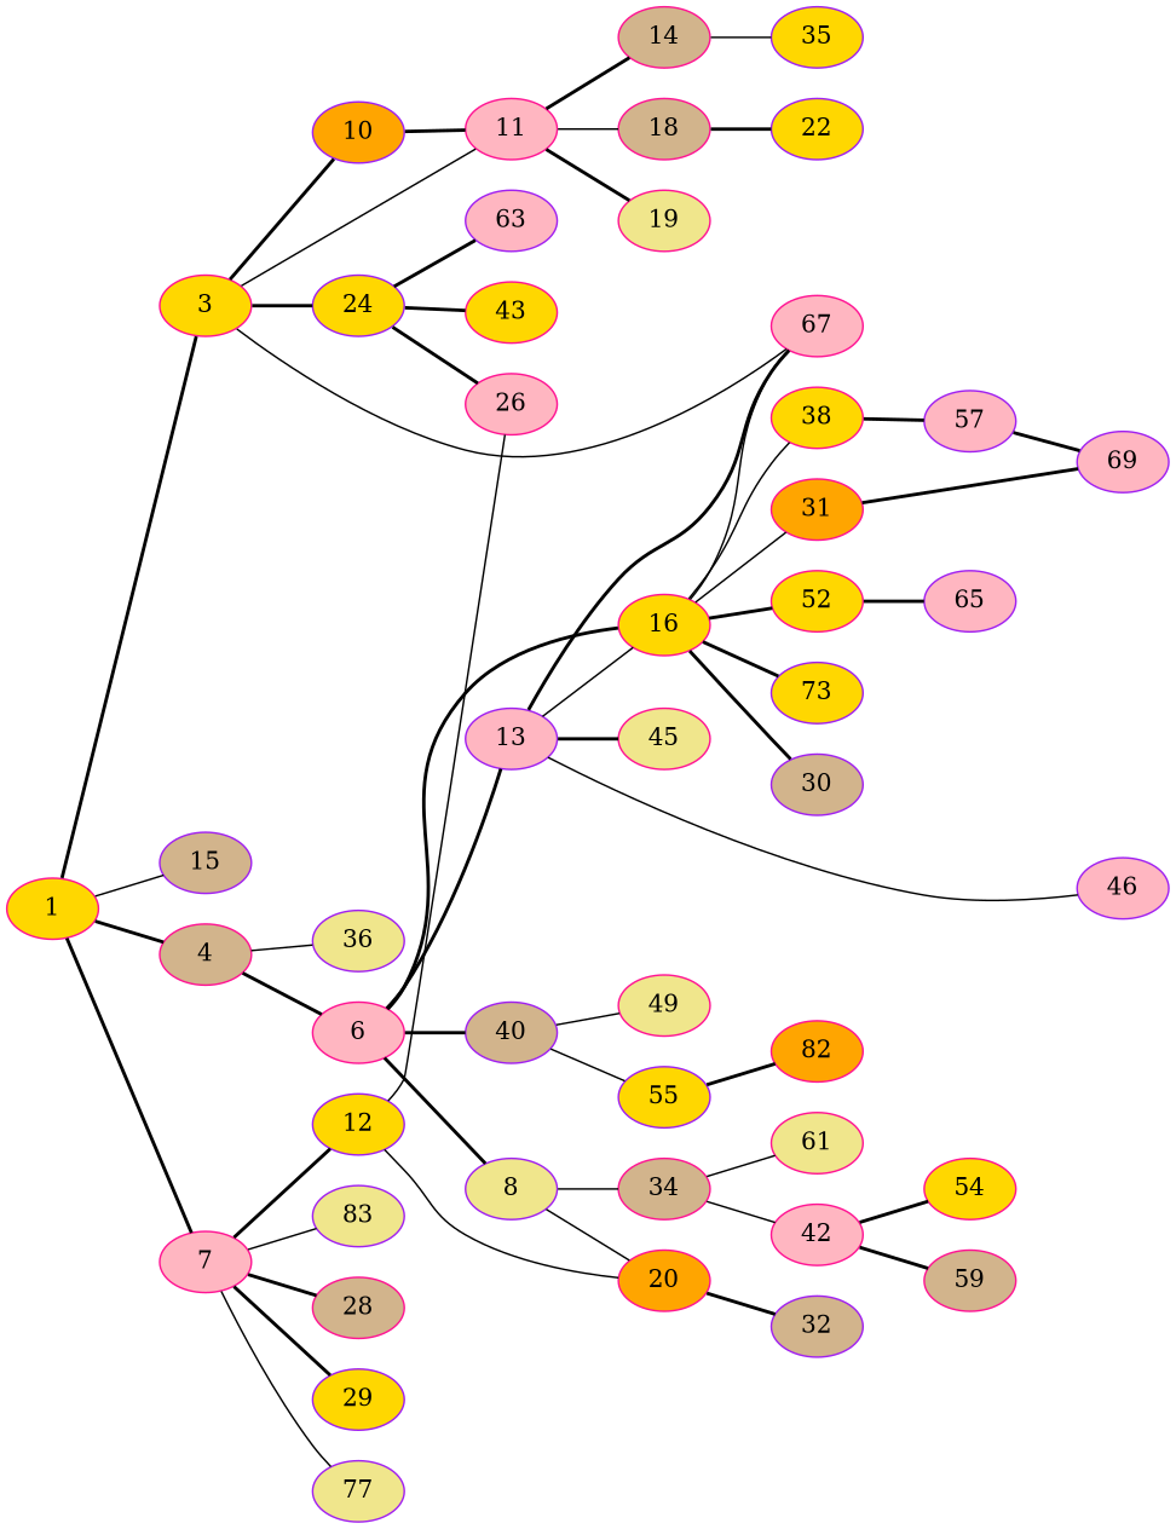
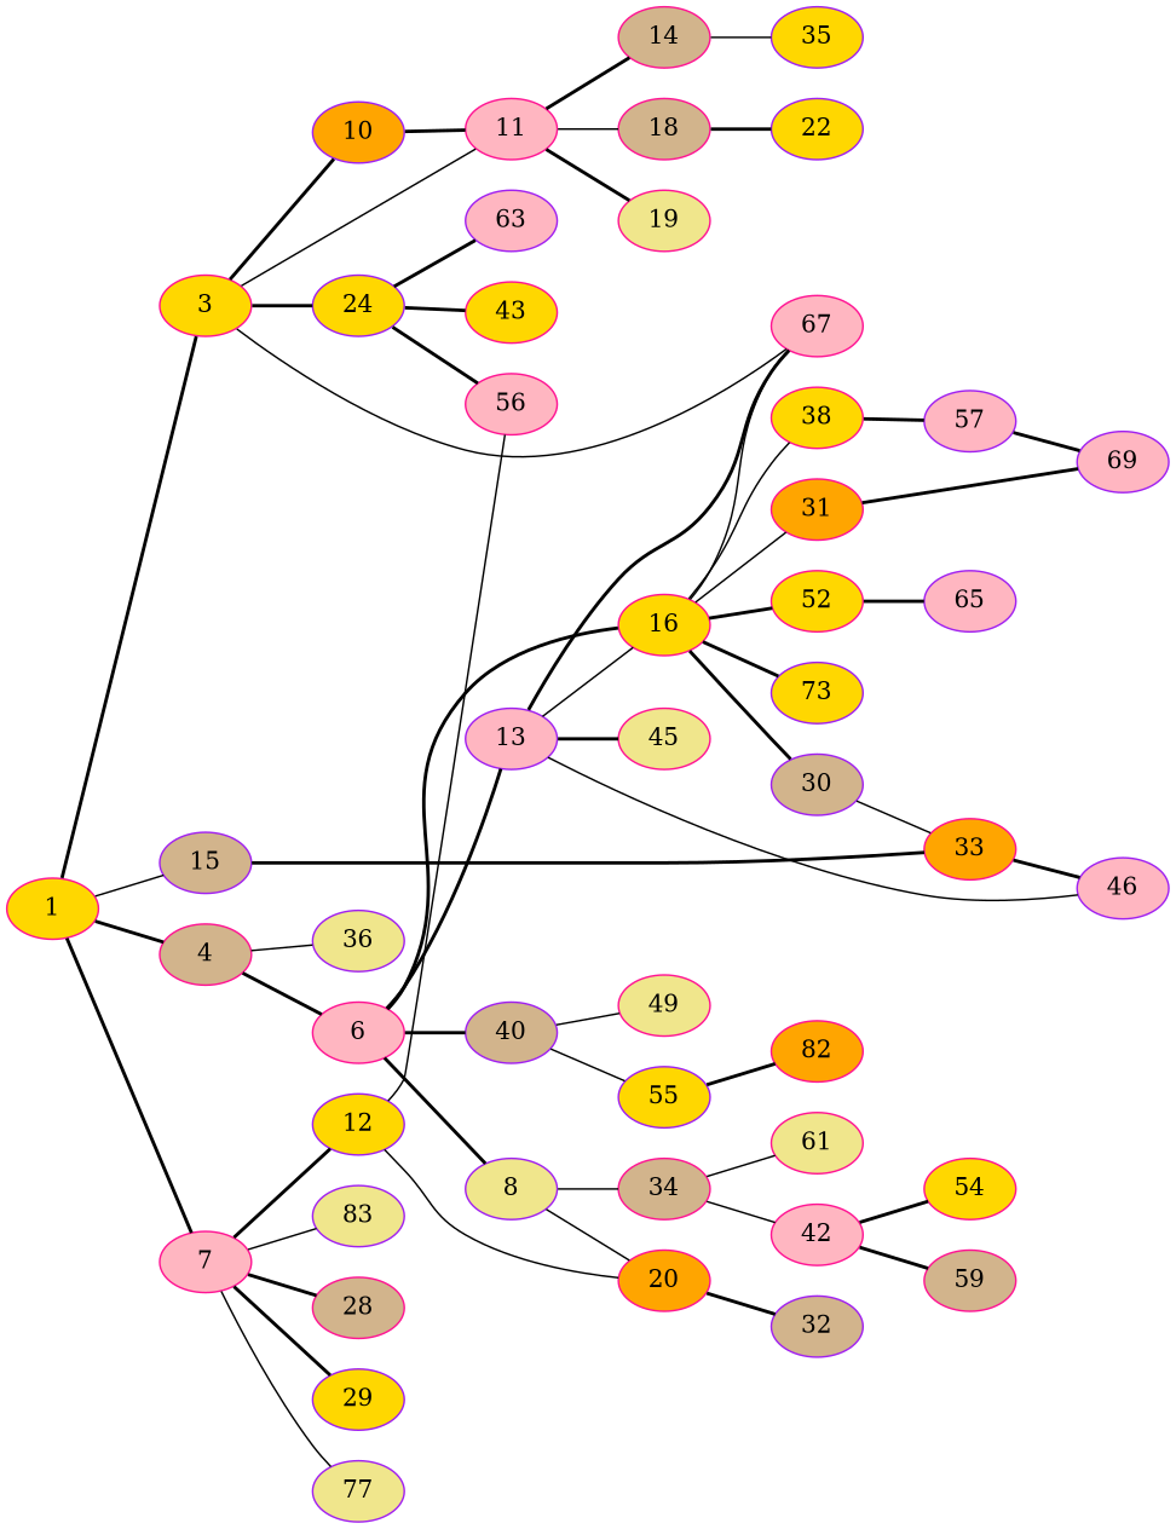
  graph {
    rankdir=LR
    node [color=deeppink fillcolor=gold style=filled]
    edge [style=bold]
    1 [super="+2"]
    3 [super="+5"]
    4 [fillcolor=tan]
    7 [fillcolor=lightpink super="+9"]
    15 [color=purple fillcolor=tan]
    10 [color=purple fillcolor=orange]
    11 [fillcolor=lightpink super="+17"]
    24 [color=purple super="+25+41"]
    67 [fillcolor=lightpink]
    6 [fillcolor=lightpink super="+44"]
    36 [color=purple fillcolor=khaki]
    12 [color=purple super="+23"]
    28 [fillcolor=tan super="+74"]
    29 [color=purple]
    77 [color=purple fillcolor=khaki]
    83 [color=purple fillcolor=khaki]
+   33 [fillcolor=orange super="+47+37"]
    14 [fillcolor=tan]
    18 [fillcolor=tan]
    19 [fillcolor=khaki super="+80"]
-   56 [fillcolor=lightpink super="+76+66" label=26]
+   56 [fillcolor=lightpink super="+76+66"]
    43
    63 [color=purple fillcolor=lightpink]
    8 [color=purple fillcolor=khaki]
    13 [color=purple fillcolor=lightpink super="+26+71"]
    16 [super="+27+21+53"]
    40 [color=purple fillcolor=tan]
    20 [fillcolor=orange super="+68"]
    34 [fillcolor=tan super="+60"]
    45 [fillcolor=khaki]
    46 [color=purple fillcolor=lightpink]
    30 [color=purple fillcolor=tan]
    31 [fillcolor=orange super="+70+79"]
    38 [super="+39"]
    52
    73 [color=purple super="+81"]
    49 [fillcolor=khaki]
    55 [color=purple]
    32 [color=purple fillcolor=tan]
    42 [fillcolor=lightpink]
    61 [fillcolor=khaki super="+75"]
    35 [color=purple]
    22 [color=purple]
    69 [color=purple fillcolor=lightpink]
    57 [color=purple fillcolor=lightpink]
    65 [color=purple fillcolor=lightpink]
    54
    59 [fillcolor=tan super="+78+64"]
    82 [fillcolor=orange]
    1 -- 3
    1 -- 4
    1 -- 7
    1 -- 15 [style=solid]
    3 -- 10
    3 -- 11 [style=solid]
    3 -- 24
    3 -- 67 [style=solid]
    4 -- 6
    4 -- 36 [style=solid]
    7 -- 12
    7 -- 28
    7 -- 29
    7 -- 77 [style=solid]
    7 -- 83 [style=solid]
+   15 -- 33
    10 -- 11
    11 -- 14
    11 -- 18 [style=solid]
    11 -- 19
    24 -- 56
    24 -- 43
    24 -- 63 [weight=2]
    6 -- 8
    6 -- 13
    6 -- 16
    6 -- 40
    12 -- 56 [style=solid]
    12 -- 20 [style=solid]
+   33 -- 46
    14 -- 35 [style=solid]
    18 -- 22
    8 -- 20 [style=solid]
    8 -- 34 [style=solid]
    13 -- 67
    13 -- 16 [style=solid]
    13 -- 45
    13 -- 46 [style=solid]
    16 -- 67 [style=solid]
    16 -- 30
    16 -- 31 [style=solid weight=2]
    16 -- 38 [style=solid]
    16 -- 52
    16 -- 73
    40 -- 49 [style=solid]
    40 -- 55 [style=solid]
    20 -- 32
    34 -- 42 [style=solid]
    34 -- 61 [style=solid]
+   30 -- 33 [style=solid]
    31 -- 69
    38 -- 57
    52 -- 65
    55 -- 82
    42 -- 54
    42 -- 59
    57 -- 69
  }
